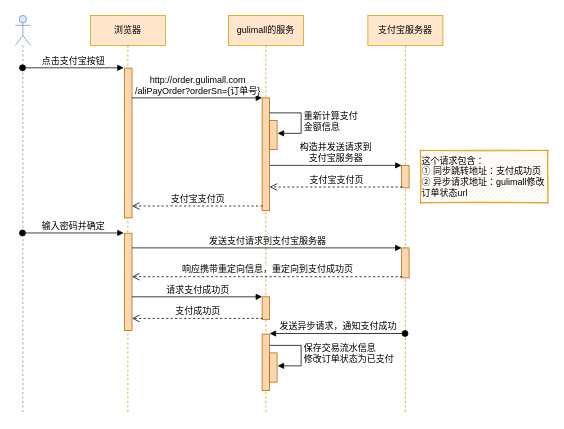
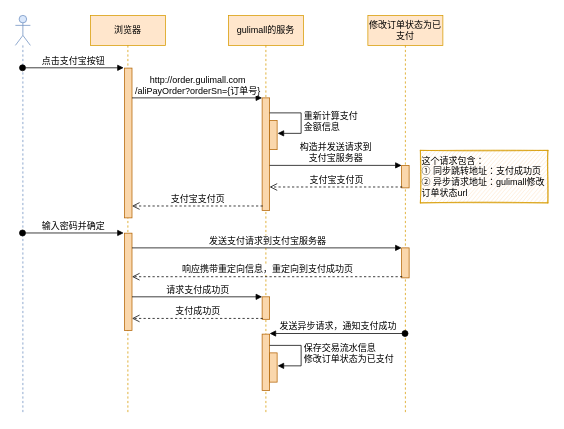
  <mxCell id="0" />
  <mxCell id="1" parent="0" />
  <mxCell id="2" value="" style="shape=umlLifeline;participant=umlActor;perimeter=lifelinePerimeter;whiteSpace=wrap;html=1;container=1;collapsible=0;recursiveResize=0;verticalAlign=top;spacingTop=36;outlineConnect=0;comic=0;sketch=0;fontSize=12;fillColor=#dae8fc;strokeColor=#6c8ebf;" vertex="1" parent="1"><mxGeometry x="20" y="20" width="20" height="530" as="geometry" /></mxCell>
  <mxCell id="3" value="浏览器" style="shape=umlLifeline;perimeter=lifelinePerimeter;whiteSpace=wrap;html=1;container=1;collapsible=0;recursiveResize=0;outlineConnect=0;comic=0;sketch=0;fontSize=12;fillColor=#ffe6cc;strokeColor=#d79b00;" vertex="1" parent="1"><mxGeometry x="120" y="20" width="100" height="530" as="geometry" /></mxCell>
  <mxCell id="4" value="" style="html=1;points=[];perimeter=orthogonalPerimeter;comic=0;sketch=0;fontSize=12;fillColor=#fad7ac;strokeColor=#b46504;" vertex="1" parent="3"><mxGeometry x="45.5" y="70.3" width="10" height="199.7" as="geometry" /></mxCell>
  <mxCell id="5" value="" style="html=1;points=[];perimeter=orthogonalPerimeter;comic=0;sketch=0;fontSize=12;fillColor=#fad7ac;strokeColor=#b46504;" vertex="1" parent="3"><mxGeometry x="45.5" y="290.4" width="10" height="129.6" as="geometry" /></mxCell>
  <mxCell id="6" value="gulimall的服务" style="shape=umlLifeline;perimeter=lifelinePerimeter;whiteSpace=wrap;html=1;container=1;collapsible=0;recursiveResize=0;outlineConnect=0;comic=0;sketch=0;fontSize=12;fillColor=#ffe6cc;strokeColor=#d79b00;" vertex="1" parent="1"><mxGeometry x="304" y="20" width="100" height="530" as="geometry" /></mxCell>
  <mxCell id="7" value="" style="html=1;points=[];perimeter=orthogonalPerimeter;comic=0;sketch=0;fontSize=12;fillColor=#fad7ac;strokeColor=#b46504;" vertex="1" parent="6"><mxGeometry x="45" y="110" width="10" height="150" as="geometry" /></mxCell>
  <mxCell id="8" value="" style="html=1;points=[];perimeter=orthogonalPerimeter;comic=0;sketch=0;fontSize=12;fillColor=#fad7ac;strokeColor=#b46504;" vertex="1" parent="6"><mxGeometry x="55" y="140" width="10" height="39" as="geometry" /></mxCell>
  <mxCell id="9" value="重新计算支付&lt;br&gt;金额信息" style="edgeStyle=orthogonalEdgeStyle;html=1;align=left;spacingLeft=2;endArrow=block;rounded=0;entryX=1.067;entryY=0.444;sketch=0;fontSize=12;entryDx=0;entryDy=0;entryPerimeter=0;" edge="1" target="8" parent="6" source="7"><mxGeometry x="0.053" relative="1" as="geometry"><mxPoint x="55" y="130" as="sourcePoint" /><Array as="points"><mxPoint x="97" y="130" /><mxPoint x="97" y="157" /></Array><mxPoint as="offset" /></mxGeometry></mxCell>
  <mxCell id="10" value="" style="html=1;points=[];perimeter=orthogonalPerimeter;comic=0;sketch=0;fontSize=12;fillColor=#fad7ac;strokeColor=#b46504;" vertex="1" parent="6"><mxGeometry x="45" y="375.25" width="10" height="30" as="geometry" /></mxCell>
  <mxCell id="11" value="" style="html=1;points=[];perimeter=orthogonalPerimeter;comic=0;sketch=0;fontSize=12;fillColor=#fad7ac;strokeColor=#b46504;" vertex="1" parent="6"><mxGeometry x="45" y="425" width="10" height="75" as="geometry" /></mxCell>
  <mxCell id="12" value="" style="html=1;points=[];perimeter=orthogonalPerimeter;comic=0;sketch=0;fontSize=12;fillColor=#fad7ac;strokeColor=#b46504;" vertex="1" parent="6"><mxGeometry x="55" y="450" width="10" height="39" as="geometry" /></mxCell>
  <mxCell id="13" value="保存交易流水信息&lt;br&gt;修改订单状态为已支付" style="edgeStyle=orthogonalEdgeStyle;html=1;align=left;spacingLeft=2;endArrow=block;rounded=0;entryX=1.067;entryY=0.444;sketch=0;fontSize=12;entryDx=0;entryDy=0;entryPerimeter=0;" edge="1" target="12" parent="6"><mxGeometry x="0.053" relative="1" as="geometry"><mxPoint x="55" y="440" as="sourcePoint" /><Array as="points"><mxPoint x="97" y="440" /><mxPoint x="97" y="467" /></Array><mxPoint as="offset" /></mxGeometry></mxCell>
- <mxCell id="14" value="支付宝服务器" style="shape=umlLifeline;perimeter=lifelinePerimeter;whiteSpace=wrap;html=1;container=1;collapsible=0;recursiveResize=0;outlineConnect=0;comic=0;sketch=0;fontSize=12;fillColor=#ffe6cc;strokeColor=#d79b00;" vertex="1" parent="1"><mxGeometry x="490" y="20" width="100" height="530" as="geometry" /></mxCell>
+ <mxCell id="14" value="修改订单状态为已支付" style="shape=umlLifeline;perimeter=lifelinePerimeter;whiteSpace=wrap;html=1;container=1;collapsible=0;recursiveResize=0;outlineConnect=0;comic=0;sketch=0;fontSize=12;fillColor=#ffe6cc;strokeColor=#d79b00;" vertex="1" parent="1"><mxGeometry x="490" y="20" width="100" height="530" as="geometry" /></mxCell>
  <mxCell id="15" value="" style="html=1;points=[];perimeter=orthogonalPerimeter;comic=0;sketch=0;fontSize=12;fillColor=#fad7ac;strokeColor=#b46504;" vertex="1" parent="14"><mxGeometry x="45" y="200" width="10" height="30" as="geometry" /></mxCell>
  <mxCell id="16" value="" style="html=1;points=[];perimeter=orthogonalPerimeter;comic=0;sketch=0;fontSize=12;fillColor=#fad7ac;strokeColor=#b46504;" vertex="1" parent="14"><mxGeometry x="45" y="310" width="10" height="40" as="geometry" /></mxCell>
  <mxCell id="17" value="http://order.gulimall.com&lt;br&gt;/aliPayOrder?orderSn={订单号}" style="html=1;verticalAlign=bottom;endArrow=block;entryX=0;entryY=0;sketch=0;fontSize=12;" edge="1" parent="1" source="4" target="7"><mxGeometry relative="1" as="geometry"><mxPoint x="180" y="120" as="sourcePoint" /></mxGeometry></mxCell>
  <mxCell id="18" value="支付宝支付页" style="html=1;verticalAlign=bottom;endArrow=open;dashed=1;endSize=8;sketch=0;fontSize=12;exitX=0.084;exitY=0.961;exitDx=0;exitDy=0;exitPerimeter=0;" edge="1" parent="1" source="7" target="4"><mxGeometry relative="1" as="geometry"><mxPoint x="155" y="148.83" as="targetPoint" /><mxPoint x="540" y="130" as="sourcePoint" /></mxGeometry></mxCell>
  <mxCell id="19" value="点击支付宝按钮" style="html=1;verticalAlign=bottom;startArrow=oval;endArrow=block;startSize=8;sketch=0;fontSize=12;entryX=-0.103;entryY=-0.002;entryDx=0;entryDy=0;entryPerimeter=0;" edge="1" parent="1" target="4" source="2"><mxGeometry relative="1" as="geometry"><mxPoint x="30" y="90" as="sourcePoint" /><mxPoint x="175.5" y="100.3" as="targetPoint" /></mxGeometry></mxCell>
  <mxCell id="20" value="输入密码并确定" style="html=1;verticalAlign=bottom;startArrow=oval;endArrow=block;startSize=8;sketch=0;fontSize=12;entryX=-0.103;entryY=-0.002;entryDx=0;entryDy=0;entryPerimeter=0;" edge="1" target="5" parent="1" source="2"><mxGeometry relative="1" as="geometry"><mxPoint x="29.5" y="310.001" as="sourcePoint" /><mxPoint x="175.5" y="320.4" as="targetPoint" /></mxGeometry></mxCell>
  <mxCell id="21" value="构造并发送请求到&lt;br&gt;支付宝服务器" style="html=1;verticalAlign=bottom;endArrow=block;entryX=0;entryY=0;sketch=0;fontSize=12;" edge="1" target="15" parent="1" source="7"><mxGeometry relative="1" as="geometry"><mxPoint x="359" y="220" as="sourcePoint" /></mxGeometry></mxCell>
  <mxCell id="22" value="支付宝支付页" style="html=1;verticalAlign=bottom;endArrow=open;dashed=1;endSize=8;sketch=0;fontSize=12;exitX=0.084;exitY=0.961;exitDx=0;exitDy=0;exitPerimeter=0;" edge="1" source="15" parent="1" target="7"><mxGeometry relative="1" as="geometry"><mxPoint x="359" y="248.83" as="targetPoint" /><mxPoint x="723.5" y="220" as="sourcePoint" /></mxGeometry></mxCell>
  <mxCell id="23" value="发送支付请求到支付宝服务器" style="html=1;verticalAlign=bottom;endArrow=block;entryX=0;entryY=0;sketch=0;fontSize=12;" edge="1" target="16" parent="1" source="5"><mxGeometry relative="1" as="geometry"><mxPoint x="359" y="350" as="sourcePoint" /></mxGeometry></mxCell>
  <mxCell id="24" value="响应携带重定向信息，重定向到支付成功页" style="html=1;verticalAlign=bottom;endArrow=open;dashed=1;endSize=8;sketch=0;fontSize=12;exitX=0.084;exitY=0.961;exitDx=0;exitDy=0;exitPerimeter=0;" edge="1" source="16" parent="1" target="5"><mxGeometry relative="1" as="geometry"><mxPoint x="359" y="378.83" as="targetPoint" /><mxPoint x="723.5" y="350" as="sourcePoint" /></mxGeometry></mxCell>
  <mxCell id="25" value="这个请求包含：&lt;br&gt;① 同步跳转地址：支付成功页&lt;br&gt;② 异步请求地址：gulimall修改订单状态url" style="rounded=0;whiteSpace=wrap;html=1;fillColor=#ffe6cc;strokeColor=#d79b00;comic=1;sketch=1;align=left;" vertex="1" parent="1"><mxGeometry x="560" y="200" width="170" height="70" as="geometry" /></mxCell>
  <mxCell id="26" value="请求支付成功页" style="html=1;verticalAlign=bottom;endArrow=block;entryX=0;entryY=0;sketch=0;fontSize=12;" edge="1" target="10" parent="1" source="5"><mxGeometry relative="1" as="geometry"><mxPoint x="-10.5" y="410" as="sourcePoint" /></mxGeometry></mxCell>
  <mxCell id="27" value="支付成功页" style="html=1;verticalAlign=bottom;endArrow=open;dashed=1;endSize=8;sketch=0;fontSize=12;exitX=0.084;exitY=0.961;exitDx=0;exitDy=0;exitPerimeter=0;" edge="1" source="10" parent="1" target="5"><mxGeometry relative="1" as="geometry"><mxPoint x="-10.5" y="448.44" as="targetPoint" /><mxPoint x="537.5" y="430" as="sourcePoint" /></mxGeometry></mxCell>
  <mxCell id="28" value="发送异步请求，通知支付成功" style="html=1;verticalAlign=bottom;startArrow=oval;endArrow=block;startSize=8;sketch=0;fontSize=12;entryX=1;entryY=-0.011;entryDx=0;entryDy=0;entryPerimeter=0;" edge="1" parent="1" source="14" target="11"><mxGeometry relative="1" as="geometry"><mxPoint x="620" y="310" as="sourcePoint" /><mxPoint x="724.97" y="380.001" as="targetPoint" /></mxGeometry></mxCell>
